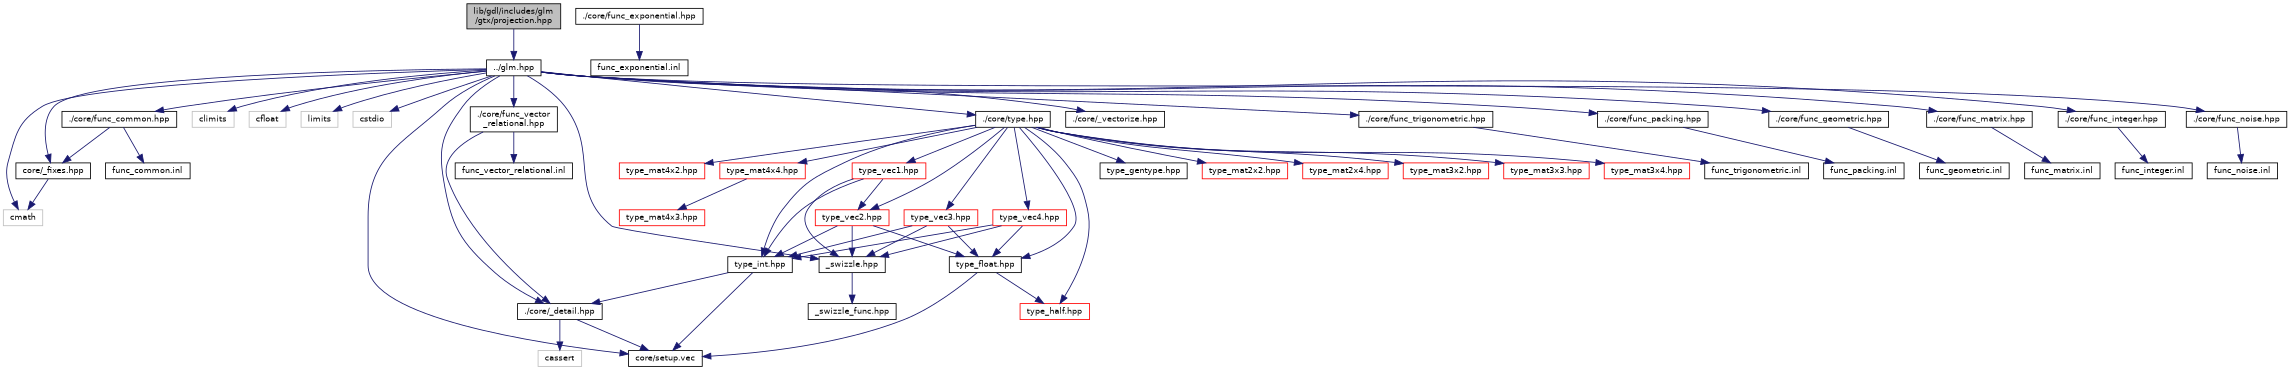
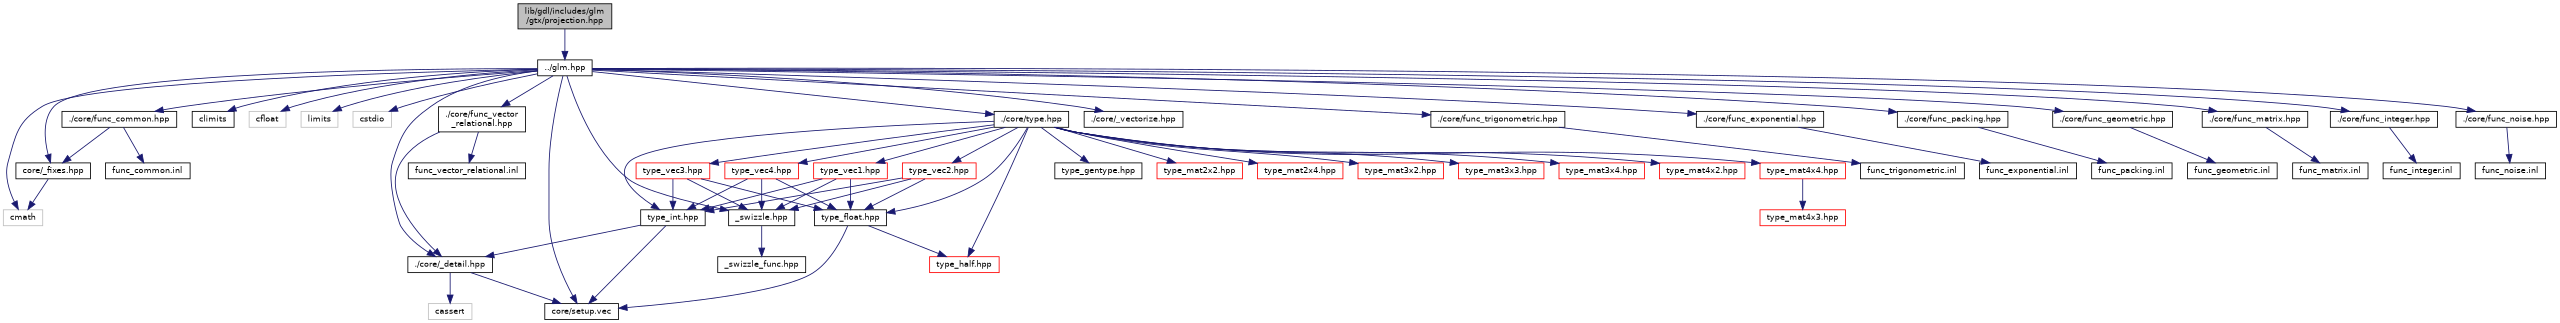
  digraph {
    node [color=black fillcolor=white fontname=Helvetica fontsize=10 shape=record style=filled]
    edge [color=midnightblue fontname=Helvetica fontsize=10 labelfontname=Helvetica labelfontsize=10 style=solid]
    n1 [fillcolor=grey75 fontcolor=black height=0.2 label="lib/gdl/includes/glm\l/gtx/projection.hpp" width=0.4]
    n2 [height=0.2 label="../glm.hpp" width=0.4]
    n3 [height=0.2 label="core/_fixes.hpp" width=0.4]
    n4 [color=grey75 height=0.2 label=cmath width=0.4]
-   n5 [color=grey75 height=0.2 label=climits width=0.4]
+   n5 [height=0.2 label=climits width=0.4]
    n6 [color=grey75 height=0.2 label=cfloat width=0.4]
    n7 [color=grey75 height=0.2 label=limits width=0.4]
    n8 [color=grey75 height=0.2 label=cstdio width=0.4]
    n9 [height=0.2 label="core/setup.vec" width=0.4]
    n10 [height=0.2 label="./core/_detail.hpp" width=0.4]
    n11 [height=0.2 label="./core/_vectorize.hpp" width=0.4]
    n12 [height=0.2 label="./core/type.hpp" width=0.4]
    n13 [height=0.2 label="_swizzle.hpp" width=0.4]
    n14 [height=0.2 label="./core/func_trigonometric.hpp" width=0.4]
    n15 [height=0.2 label="./core/func_exponential.hpp" width=0.4]
    n16 [height=0.2 label="./core/func_common.hpp" width=0.4]
    n17 [height=0.2 label="./core/func_packing.hpp" width=0.4]
    n18 [height=0.2 label="./core/func_geometric.hpp" width=0.4]
    n19 [height=0.2 label="./core/func_matrix.hpp" width=0.4]
    n20 [height=0.2 label="./core/func_vector\l_relational.hpp" width=0.4]
    n21 [height=0.2 label="./core/func_integer.hpp" width=0.4]
    n22 [height=0.2 label="./core/func_noise.hpp" width=0.4]
    n23 [color=grey75 height=0.2 label=cassert width=0.4]
    n24 [color=red height=0.2 label="type_half.hpp" width=0.4]
    n25 [height=0.2 label="type_float.hpp" width=0.4]
    n26 [height=0.2 label="type_int.hpp" width=0.4]
    n27 [height=0.2 label="type_gentype.hpp" width=0.4]
    n28 [color=red height=0.2 label="type_vec1.hpp" width=0.4]
    n29 [color=red height=0.2 label="type_vec2.hpp" width=0.4]
    n30 [color=red height=0.2 label="type_vec3.hpp" width=0.4]
    n31 [color=red height=0.2 label="type_vec4.hpp" width=0.4]
    n32 [color=red height=0.2 label="type_mat2x2.hpp" width=0.4]
    n33 [color=red height=0.2 label="type_mat2x4.hpp" width=0.4]
    n34 [color=red height=0.2 label="type_mat3x2.hpp" width=0.4]
    n35 [color=red height=0.2 label="type_mat3x3.hpp" width=0.4]
    n36 [color=red height=0.2 label="type_mat3x4.hpp" width=0.4]
    n37 [color=red height=0.2 label="type_mat4x2.hpp" width=0.4]
    n38 [color=red height=0.2 label="type_mat4x4.hpp" width=0.4]
    n39 [height=0.2 label="_swizzle_func.hpp" width=0.4]
    n40 [height=0.2 label="func_trigonometric.inl" width=0.4]
    n41 [height=0.2 label="func_exponential.inl" width=0.4]
    n42 [height=0.2 label="func_common.inl" width=0.4]
    n43 [height=0.2 label="func_packing.inl" width=0.4]
    n44 [height=0.2 label="func_geometric.inl" width=0.4]
    n45 [height=0.2 label="func_matrix.inl" width=0.4]
    n46 [height=0.2 label="func_vector_relational.inl" width=0.4]
    n47 [height=0.2 label="func_integer.inl" width=0.4]
    n48 [height=0.2 label="func_noise.inl" width=0.4]
    n49 [color=red height=0.2 label="type_mat4x3.hpp" width=0.4]
    n1 -> n2
    n2 -> n3
    n2 -> n4
    n2 -> n5
    n2 -> n6
    n2 -> n7
    n2 -> n8
    n2 -> n9
    n2 -> n10
    n2 -> n11
    n2 -> n12
    n2 -> n13
    n2 -> n14
+   n2 -> n15
    n2 -> n16
    n2 -> n17
    n2 -> n18
    n2 -> n19
    n2 -> n20
    n2 -> n21
    n2 -> n22
    n3 -> n4
    n10 -> n9
    n10 -> n23
    n12 -> n24
    n12 -> n25
    n12 -> n26
    n12 -> n27
    n12 -> n28
    n12 -> n29
    n12 -> n30
    n12 -> n31
    n12 -> n32
    n12 -> n33
    n12 -> n34
    n12 -> n35
    n12 -> n36
    n12 -> n37
    n12 -> n38
    n13 -> n39
    n14 -> n40
    n15 -> n41
    n16 -> n3
    n16 -> n42
    n17 -> n43
    n18 -> n44
    n19 -> n45
    n20 -> n10
    n20 -> n46
    n21 -> n47
    n22 -> n48
    n25 -> n9
    n25 -> n24
    n26 -> n9
    n26 -> n10
    n28 -> n13
-   n28 -> n29
+   n28 -> n25
    n28 -> n26
    n29 -> n13
    n29 -> n25
    n29 -> n26
    n30 -> n13
    n30 -> n25
    n30 -> n26
    n31 -> n13
    n31 -> n25
    n31 -> n26
    n38 -> n49
  }
